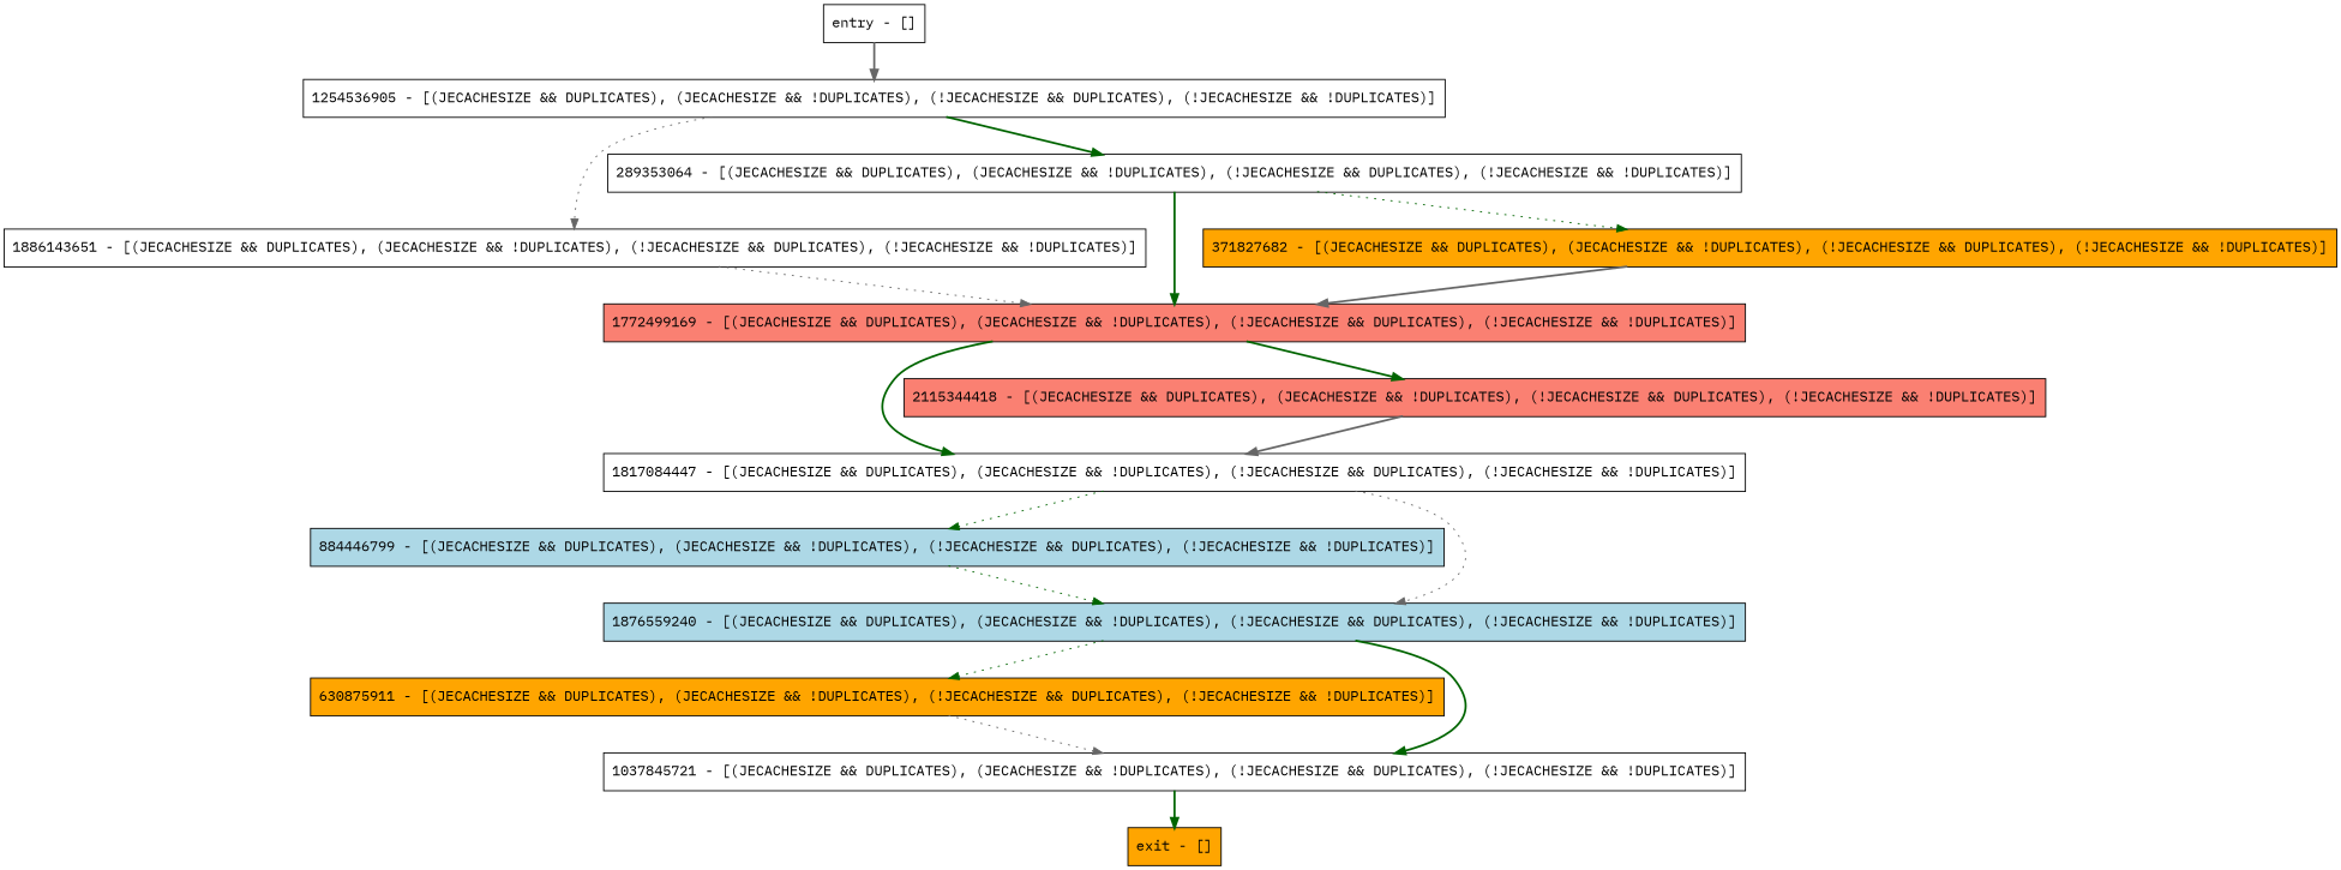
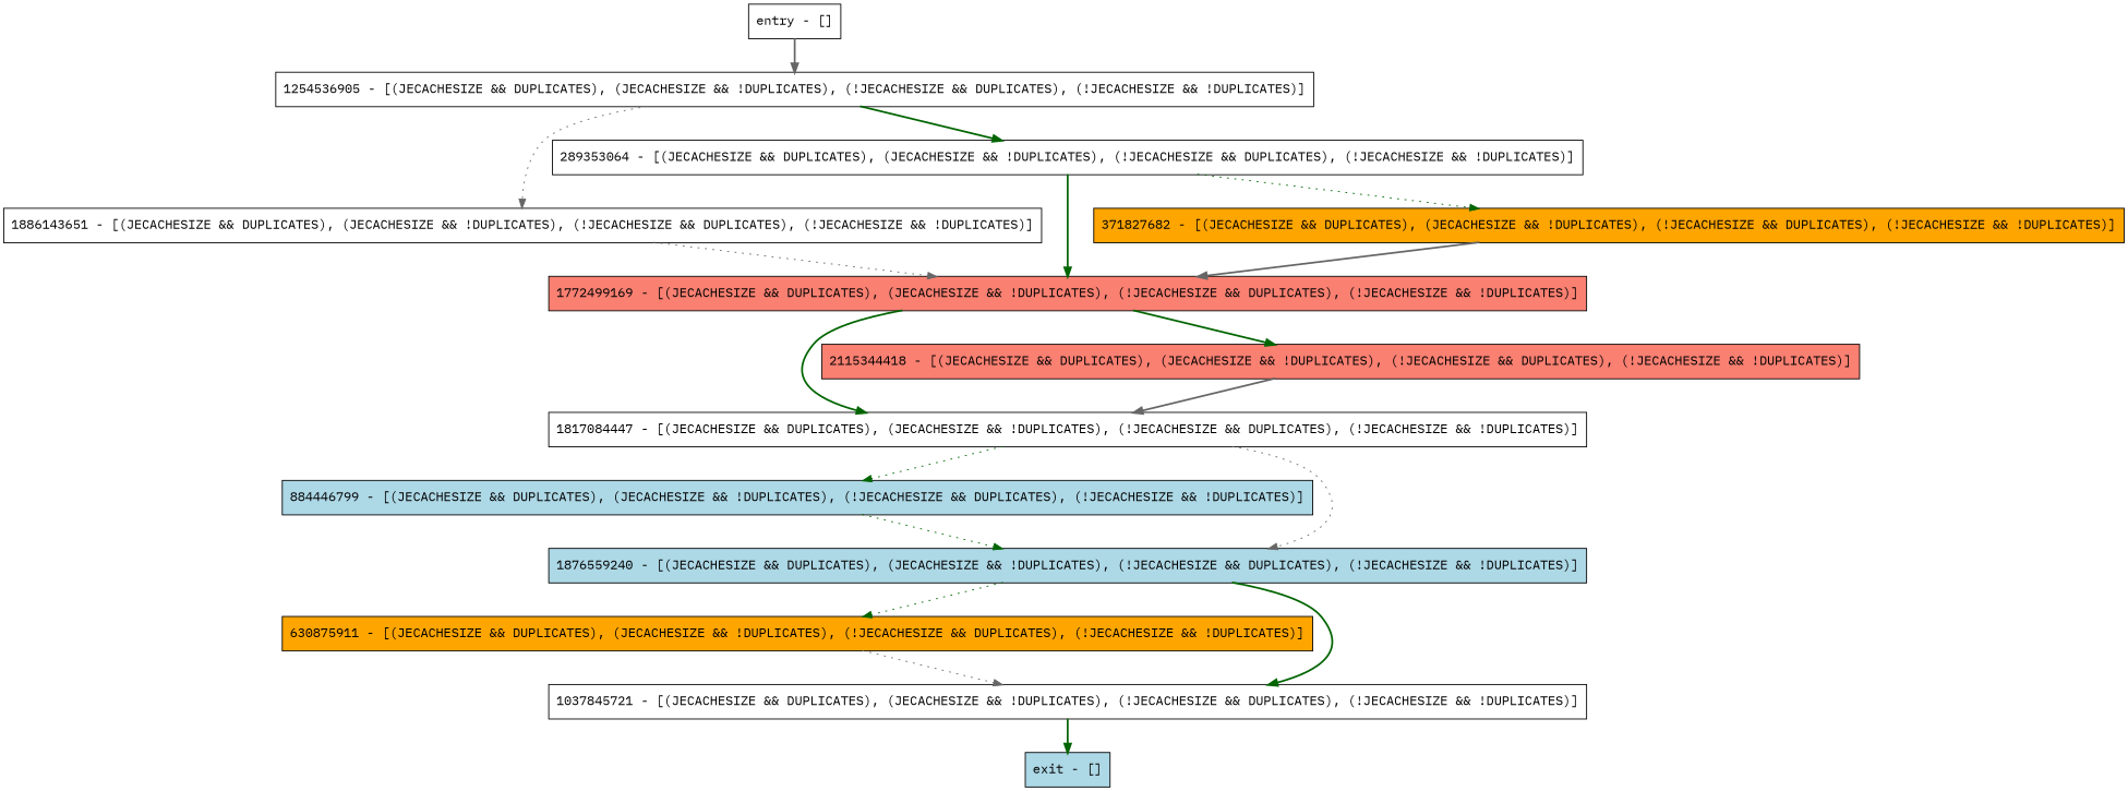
  digraph {
    fontname="IBM Plex Mono"
    node [shape=record style=filled fillcolor=white fontname="IBM Plex Mono"]
    edge [color=darkgreen style=bold fontname="IBM Plex Mono"]
    n1 [label="1254536905 - [(JECACHESIZE && DUPLICATES), (JECACHESIZE && !DUPLICATES), (!JECACHESIZE && DUPLICATES), (!JECACHESIZE && !DUPLICATES)]"]
    n2 [label="1886143651 - [(JECACHESIZE && DUPLICATES), (JECACHESIZE && !DUPLICATES), (!JECACHESIZE && DUPLICATES), (!JECACHESIZE && !DUPLICATES)]"]
    n3 [label="289353064 - [(JECACHESIZE && DUPLICATES), (JECACHESIZE && !DUPLICATES), (!JECACHESIZE && DUPLICATES), (!JECACHESIZE && !DUPLICATES)]"]
    n4 [label="884446799 - [(JECACHESIZE && DUPLICATES), (JECACHESIZE && !DUPLICATES), (!JECACHESIZE && DUPLICATES), (!JECACHESIZE && !DUPLICATES)]" fillcolor=lightblue]
    n5 [label="1876559240 - [(JECACHESIZE && DUPLICATES), (JECACHESIZE && !DUPLICATES), (!JECACHESIZE && DUPLICATES), (!JECACHESIZE && !DUPLICATES)]" fillcolor=lightblue]
    n6 [label="1772499169 - [(JECACHESIZE && DUPLICATES), (JECACHESIZE && !DUPLICATES), (!JECACHESIZE && DUPLICATES), (!JECACHESIZE && !DUPLICATES)]" fillcolor=salmon]
    n7 [label="entry - []"]
-   n8 [label="exit - []" fillcolor=orange]
+   n8 [label="exit - []" fillcolor=lightblue]
    n9 [label="630875911 - [(JECACHESIZE && DUPLICATES), (JECACHESIZE && !DUPLICATES), (!JECACHESIZE && DUPLICATES), (!JECACHESIZE && !DUPLICATES)]" fillcolor=orange]
    n10 [label="1037845721 - [(JECACHESIZE && DUPLICATES), (JECACHESIZE && !DUPLICATES), (!JECACHESIZE && DUPLICATES), (!JECACHESIZE && !DUPLICATES)]"]
    n11 [label="1817084447 - [(JECACHESIZE && DUPLICATES), (JECACHESIZE && !DUPLICATES), (!JECACHESIZE && DUPLICATES), (!JECACHESIZE && !DUPLICATES)]"]
    n12 [label="2115344418 - [(JECACHESIZE && DUPLICATES), (JECACHESIZE && !DUPLICATES), (!JECACHESIZE && DUPLICATES), (!JECACHESIZE && !DUPLICATES)]" fillcolor=salmon]
    n13 [label="371827682 - [(JECACHESIZE && DUPLICATES), (JECACHESIZE && !DUPLICATES), (!JECACHESIZE && DUPLICATES), (!JECACHESIZE && !DUPLICATES)]" fillcolor=orange]
    n1 -> n2 [color=gray40 style=dotted]
    n1 -> n3
    n2 -> n6 [color=gray40 style=dotted]
    n3 -> n6
    n3 -> n13 [style=dotted]
    n4 -> n5 [style=dotted]
    n5 -> n9 [style=dotted]
    n5 -> n10
    n6 -> n11
    n6 -> n12
    n7 -> n1 [color=gray40]
    n9 -> n10 [color=gray40 style=dotted]
    n10 -> n8
    n11 -> n4 [style=dotted]
    n11 -> n5 [color=gray40 style=dotted]
    n12 -> n11 [color=gray40]
    n13 -> n6 [color=gray40]
  }
